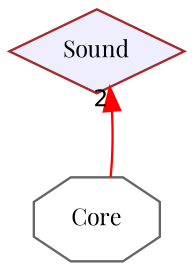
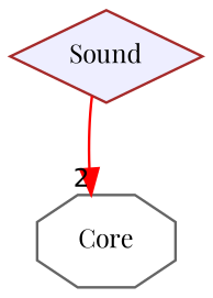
  digraph {
    compound=true
    fontname="Playfair Display"
    node [fontname="Playfair Display" fontsize=10 style=filled]
    n1 [fillcolor="#eeeeff" label=Sound pencolor=black shape=diamond color=brown]
    n2 [color=gray40 fillcolor=white label=Core shape=octagon]
-   n2 -> n1 [headlabel=2 labeldistance=1.5 labelfontname=Helvetica labelfontsize=10 color=red fontname="Playfair Display"]
+   n1 -> n2 [headlabel=2 labeldistance=1.5 labelfontname=Helvetica labelfontsize=10 color=red fontname="Playfair Display"]
  }
